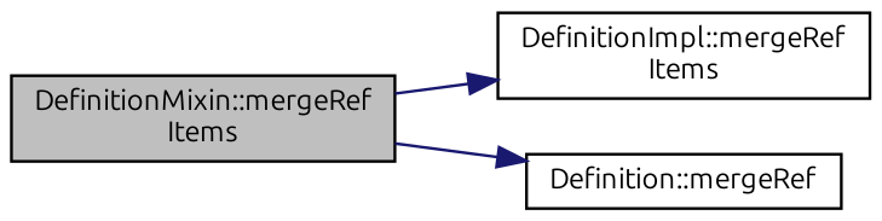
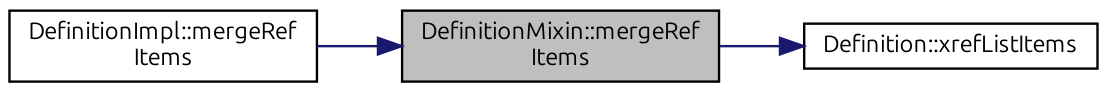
  digraph {
    fontname=Ubuntu
    rankdir=LR
    node [color=black fillcolor=white fontname=Ubuntu fontsize=10 shape=record style=filled]
    edge [color=midnightblue fontname=Ubuntu fontsize=10 labelfontname=Helvetica labelfontsize=10 style=solid]
    n1 [fillcolor=grey75 fontcolor=black height=0.2 label="DefinitionMixin::mergeRef\lItems" width=0.4]
    n2 [height=0.2 label="DefinitionImpl::mergeRef\lItems" width=0.4]
-   n3 [height=0.2 label="Definition::mergeRef" width=0.4]
-   n1 -> n2
+   n3 [height=0.2 label="Definition::xrefListItems" width=0.4]
+   n2 -> n1
    n1 -> n3
  }
